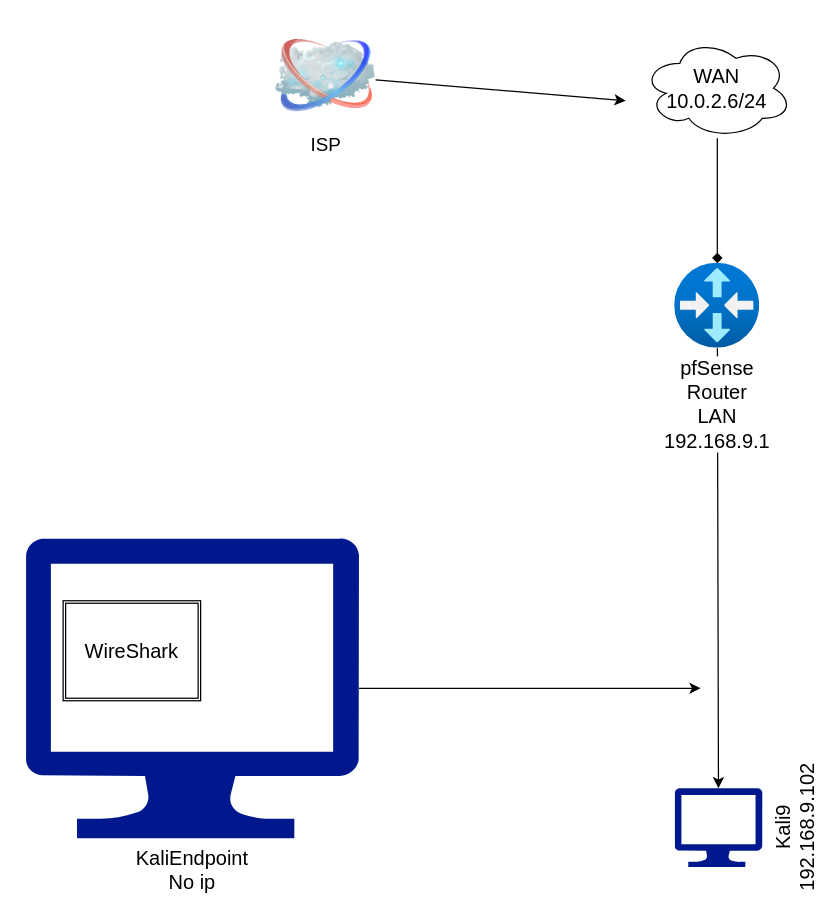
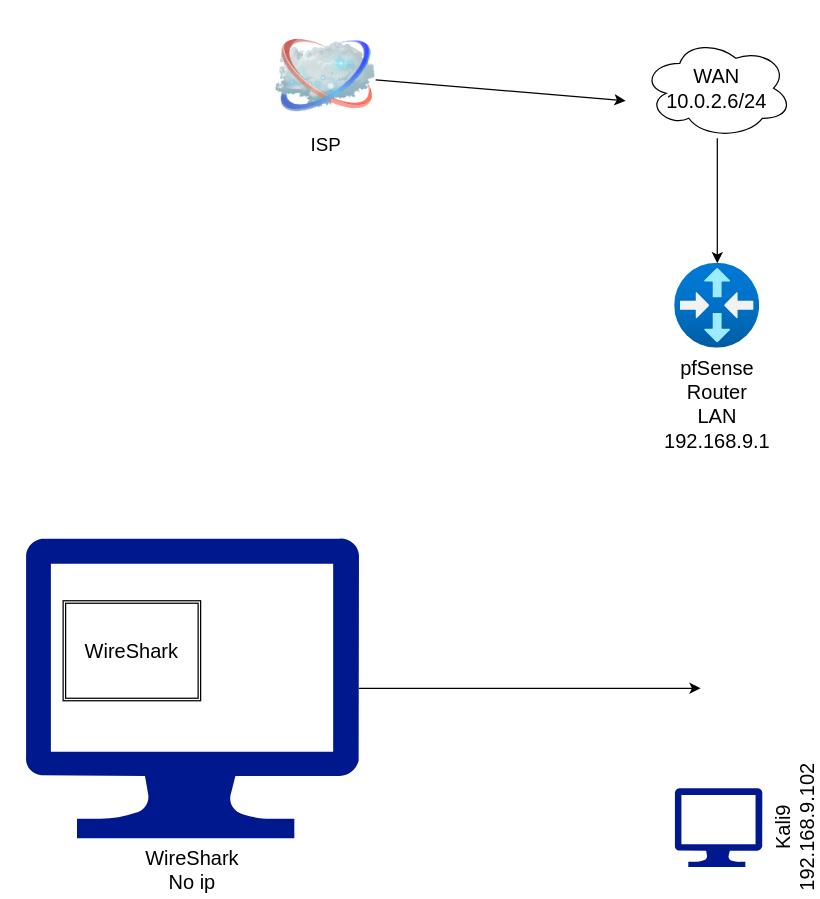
  <mxCell id="0" />
  <mxCell id="1" parent="0" />
- <mxCell id="2" value="" style="edgeStyle=none;html=1;fontSize=16;" edge="1" parent="1" source="3" target="6"><mxGeometry relative="1" as="geometry" /></mxCell>
  <mxCell id="3" value="&lt;font style=&quot;font-size: 16px;&quot;&gt;pfSense&lt;br&gt;Router&lt;br&gt;LAN&lt;br&gt;192.168.9.1&lt;/font&gt;" style="aspect=fixed;html=1;points=[];align=center;image;fontSize=12;image=img/lib/azure2/networking/Virtual_Router.svg;" vertex="1" parent="1"><mxGeometry x="539.34" y="210" width="68" height="68" as="geometry" /></mxCell>
  <mxCell id="4" style="edgeStyle=none;html=1;fontSize=16;" edge="1" parent="1" source="5"><mxGeometry relative="1" as="geometry"><mxPoint x="560" y="550" as="targetPoint" /></mxGeometry></mxCell>
- <mxCell id="5" value="&lt;font style=&quot;font-size: 16px;&quot;&gt;KaliEndpoint&lt;br&gt;No ip&lt;br&gt;&lt;/font&gt;" style="sketch=0;aspect=fixed;pointerEvents=1;shadow=0;dashed=0;html=1;strokeColor=none;labelPosition=center;verticalLabelPosition=bottom;verticalAlign=top;align=center;fillColor=#00188D;shape=mxgraph.azure.computer" vertex="1" parent="1"><mxGeometry x="20" y="430" width="266.67" height="240" as="geometry" /></mxCell>
+ <mxCell id="5" value="&lt;font style=&quot;font-size: 16px;&quot;&gt;WireShark&lt;br&gt;No ip&lt;br&gt;&lt;/font&gt;" style="sketch=0;aspect=fixed;pointerEvents=1;shadow=0;dashed=0;html=1;strokeColor=none;labelPosition=center;verticalLabelPosition=bottom;verticalAlign=top;align=center;fillColor=#00188D;shape=mxgraph.azure.computer" vertex="1" parent="1"><mxGeometry x="20" y="430" width="266.67" height="240" as="geometry" /></mxCell>
  <mxCell id="6" value="&lt;font style=&quot;font-size: 16px;&quot;&gt;Kali9&lt;br&gt;192.168.9.102&lt;br&gt;&lt;/font&gt;" style="sketch=0;aspect=fixed;pointerEvents=1;shadow=0;dashed=0;html=1;strokeColor=none;labelPosition=center;verticalLabelPosition=bottom;verticalAlign=top;align=center;fillColor=#00188D;shape=mxgraph.azure.computer;direction=south;rotation=-90;" vertex="1" parent="1"><mxGeometry x="542.84" y="626.5" width="63" height="70" as="geometry" /></mxCell>
- <mxCell id="7" value="" style="edgeStyle=none;html=1;fontSize=16;endArrow=diamond;" edge="1" parent="1" source="8" target="3"><mxGeometry relative="1" as="geometry" /></mxCell>
+ <mxCell id="7" value="" style="edgeStyle=none;html=1;fontSize=16;" edge="1" parent="1" source="8" target="3"><mxGeometry relative="1" as="geometry" /></mxCell>
  <mxCell id="8" value="&lt;font style=&quot;font-size: 16px;&quot;&gt;WAN&lt;br&gt;10.0.2.6/24&lt;/font&gt;" style="ellipse;shape=cloud;whiteSpace=wrap;html=1;" vertex="1" parent="1"><mxGeometry x="513.34" y="30" width="120" height="80" as="geometry" /></mxCell>
  <mxCell id="9" value="&lt;font style=&quot;font-size: 16px;&quot;&gt;WireShark&lt;/font&gt;" style="shape=ext;double=1;whiteSpace=wrap;html=1;aspect=fixed;" vertex="1" parent="1"><mxGeometry x="50" y="480" width="110" height="80" as="geometry" /></mxCell>
  <mxCell id="10" style="edgeStyle=none;html=1;fontSize=15;" edge="1" parent="1" source="11"><mxGeometry relative="1" as="geometry"><mxPoint x="500" y="80" as="targetPoint" /></mxGeometry></mxCell>
  <mxCell id="11" value="&lt;font style=&quot;font-size: 15px;&quot;&gt;ISP&lt;/font&gt;" style="image;html=1;image=img/lib/clip_art/networking/Cloud_128x128.png" vertex="1" parent="1"><mxGeometry x="220" y="20" width="80" height="80" as="geometry" /></mxCell>
